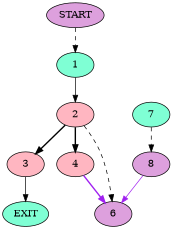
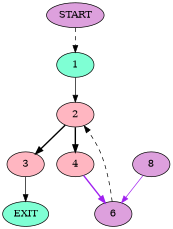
  digraph {
    node [fillcolor=plum style=filled]
    edge [color=black style=dashed]
    n1 [label=START]
    1 [fillcolor=aquamarine]
    2 [fillcolor=lightpink]
    3 [fillcolor=lightpink]
    4 [fillcolor=lightpink]
    n6 [fillcolor=aquamarine label=EXIT]
    6
-   7 [fillcolor=aquamarine]
    8
    n1 -> 1
    1 -> 2 [style=solid]
    2 -> 3 [style=bold]
    2 -> 4 [style=bold]
    3 -> n6 [style=solid]
    4 -> 6 [color=purple style=bold]
-   2 -> 6
-   7 -> 8
+   6 -> 2
    8 -> 6 [color=purple style=solid]
  }
